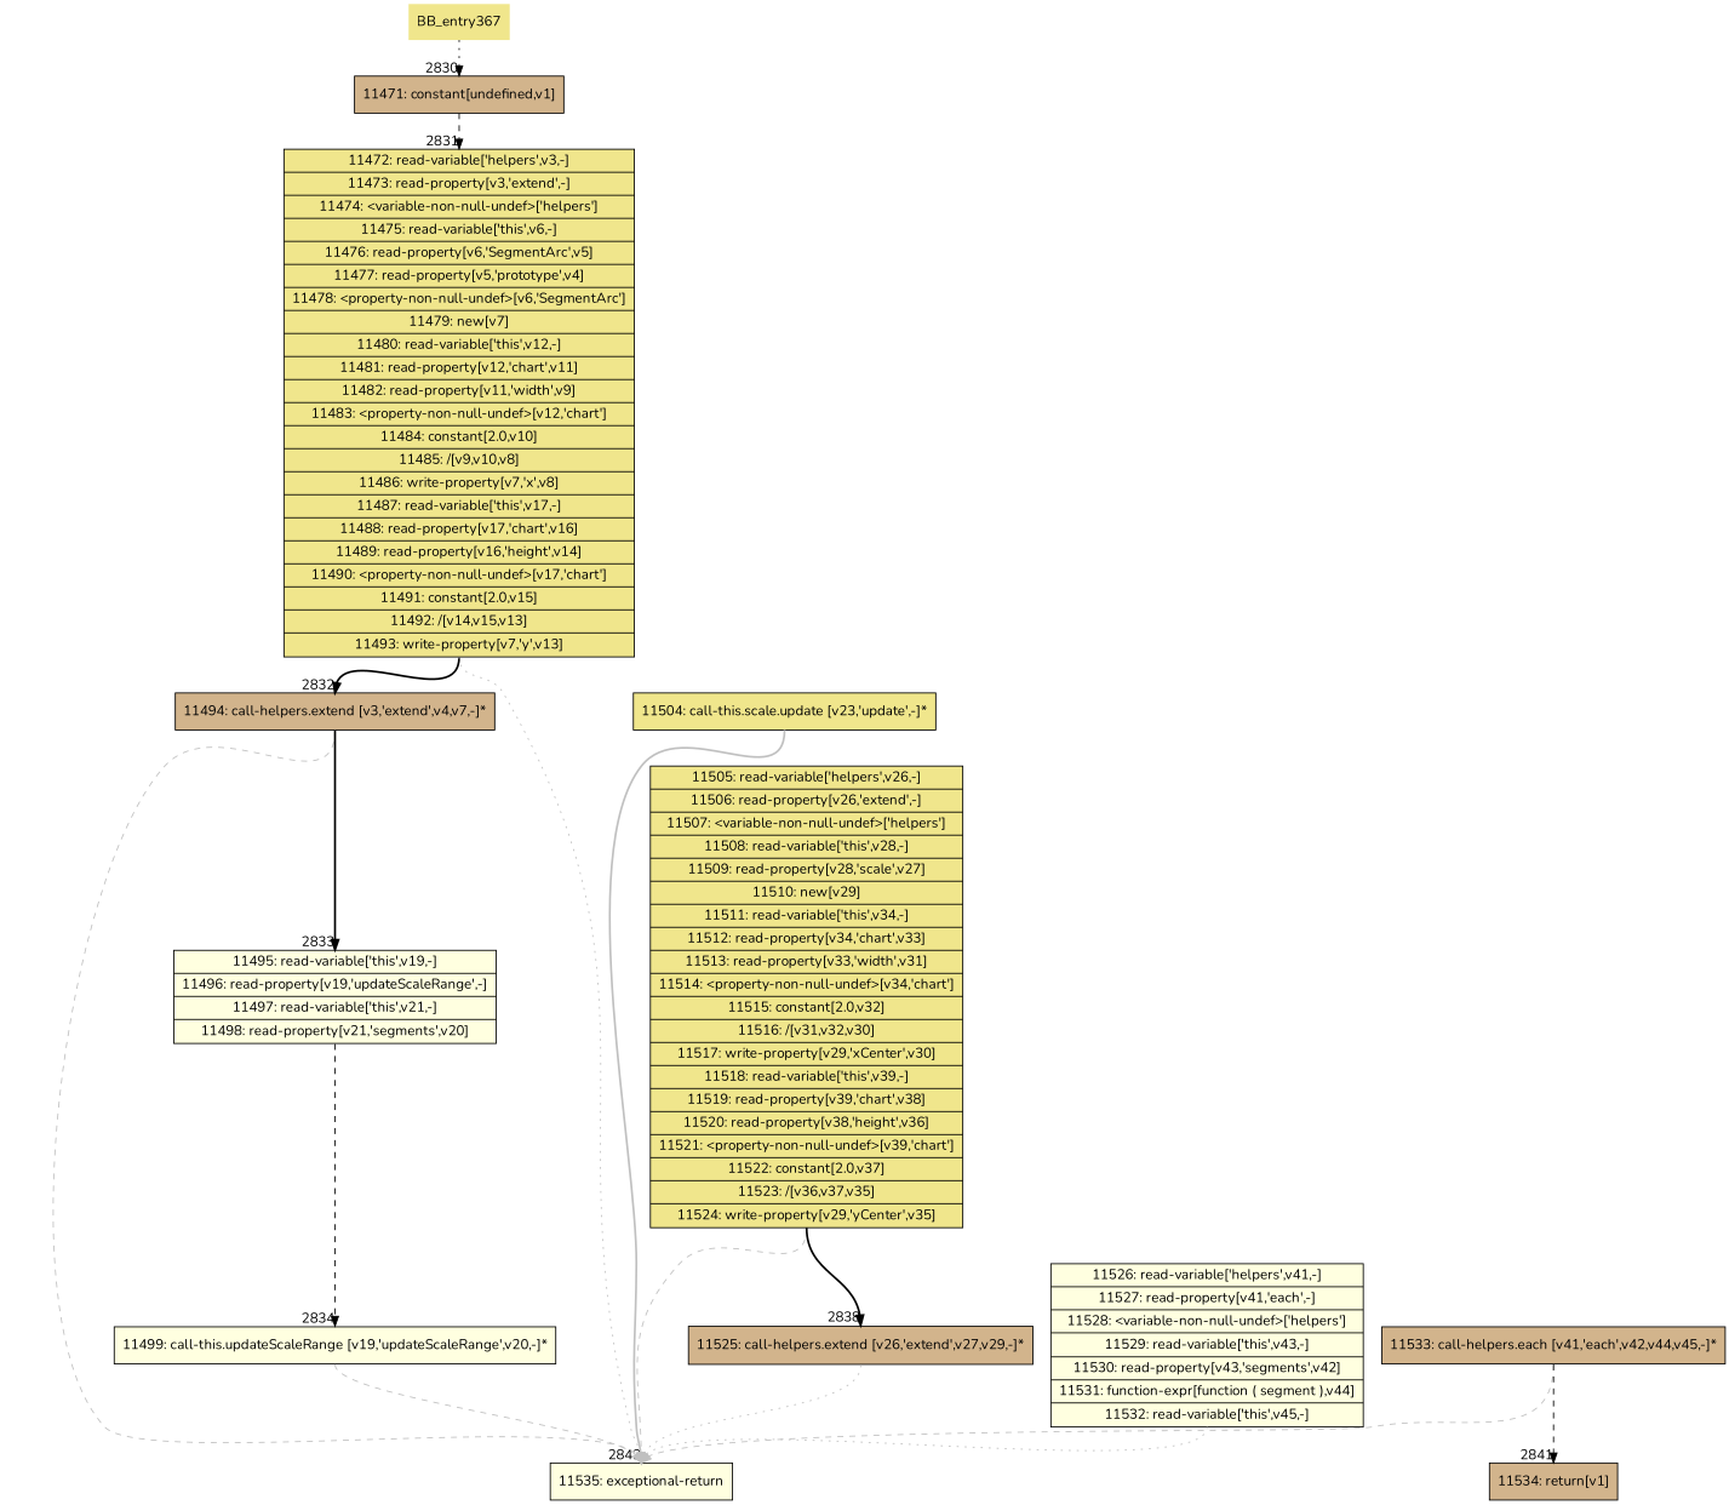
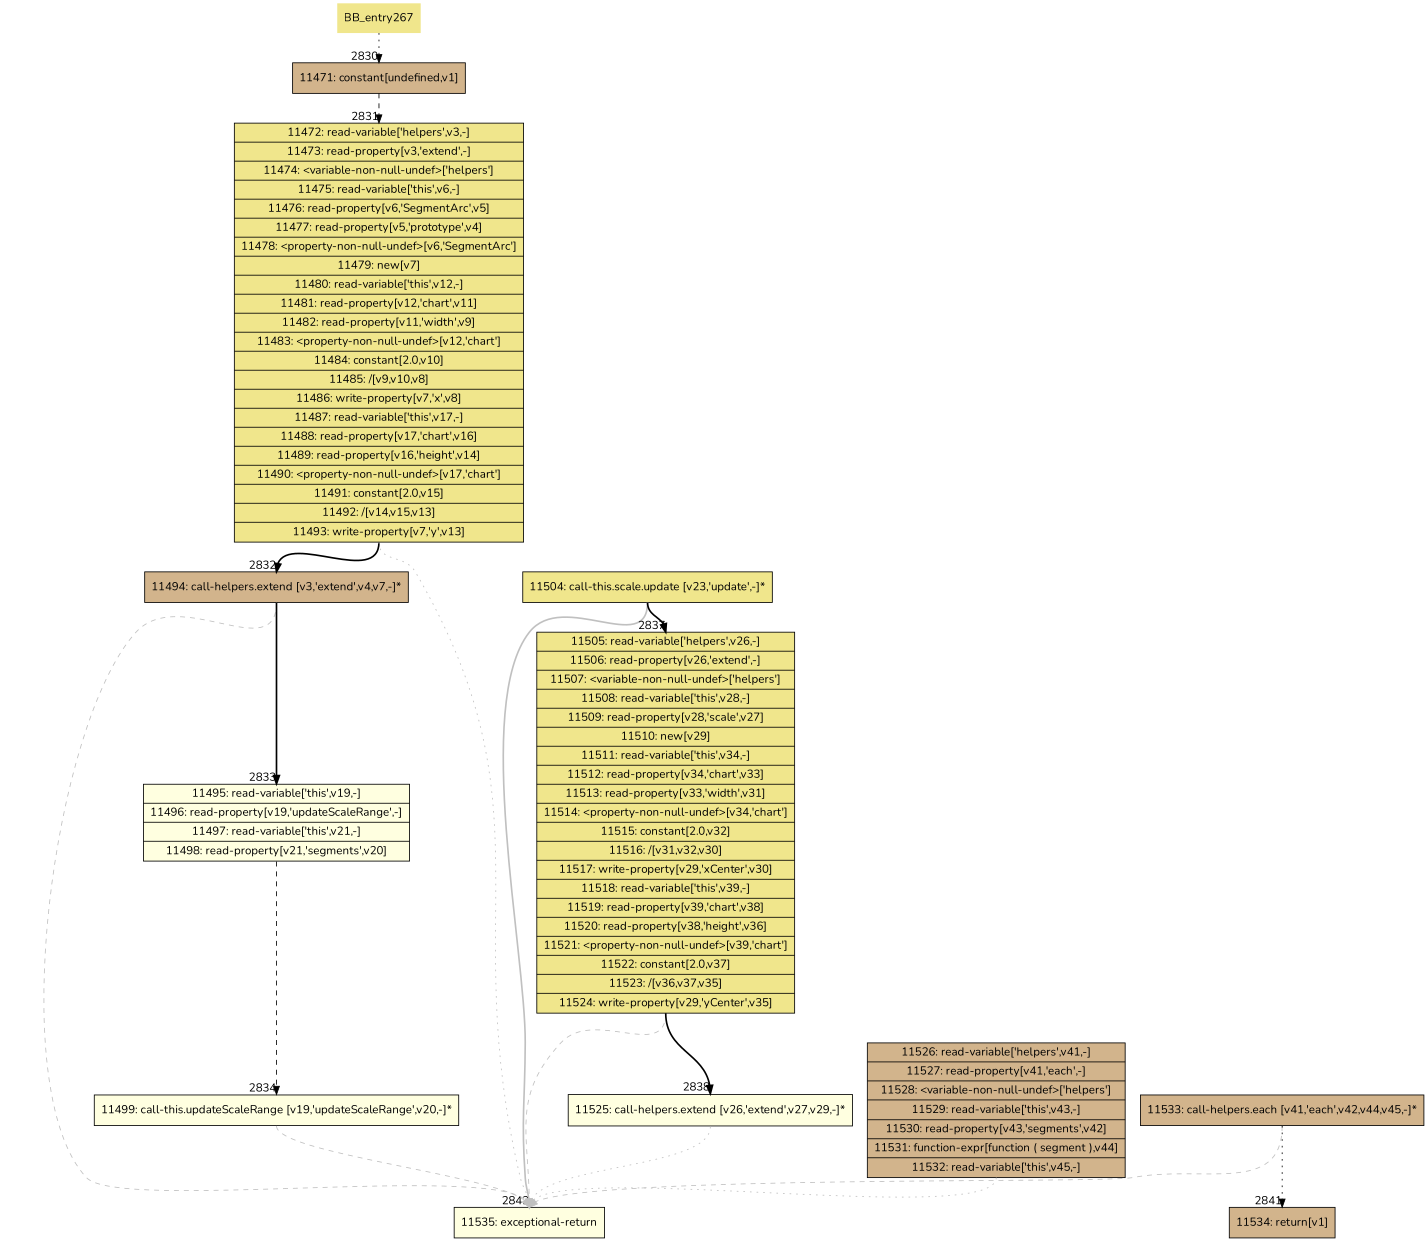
  digraph {
    fontname=Nunito
    rankdir=TD
    node [fillcolor=lightyellow fontname=Nunito shape=record style=filled]
    edge [fontname=Nunito headport=n style=dashed tailport=s]
-   BB_entry267 [fillcolor=khaki shape=none label=BB_entry367]
+   BB_entry267 [fillcolor=khaki shape=none]
    n2 [fillcolor=tan label="{11471: constant[undefined,v1]}"]
    n3 [fillcolor=khaki label="{11472: read-variable['helpers',v3,-]|11473: read-property[v3,'extend',-]|11474: \<variable-non-null-undef\>['helpers']|11475: read-variable['this',v6,-]|11476: read-property[v6,'SegmentArc',v5]|11477: read-property[v5,'prototype',v4]|11478: \<property-non-null-undef\>[v6,'SegmentArc']|11479: new[v7]|11480: read-variable['this',v12,-]|11481: read-property[v12,'chart',v11]|11482: read-property[v11,'width',v9]|11483: \<property-non-null-undef\>[v12,'chart']|11484: constant[2.0,v10]|11485: /[v9,v10,v8]|11486: write-property[v7,'x',v8]|11487: read-variable['this',v17,-]|11488: read-property[v17,'chart',v16]|11489: read-property[v16,'height',v14]|11490: \<property-non-null-undef\>[v17,'chart']|11491: constant[2.0,v15]|11492: /[v14,v15,v13]|11493: write-property[v7,'y',v13]}"]
    n4 [fillcolor=tan label="{11494: call-helpers.extend [v3,'extend',v4,v7,-]*}"]
    n5 [label="{11535: exceptional-return}"]
    n6 [label="{11495: read-variable['this',v19,-]|11496: read-property[v19,'updateScaleRange',-]|11497: read-variable['this',v21,-]|11498: read-property[v21,'segments',v20]}"]
    n7 [label="{11499: call-this.updateScaleRange [v19,'updateScaleRange',v20,-]*}"]
    n8 [fillcolor=khaki label="{11504: call-this.scale.update [v23,'update',-]*}"]
    n9 [fillcolor=khaki label="{11505: read-variable['helpers',v26,-]|11506: read-property[v26,'extend',-]|11507: \<variable-non-null-undef\>['helpers']|11508: read-variable['this',v28,-]|11509: read-property[v28,'scale',v27]|11510: new[v29]|11511: read-variable['this',v34,-]|11512: read-property[v34,'chart',v33]|11513: read-property[v33,'width',v31]|11514: \<property-non-null-undef\>[v34,'chart']|11515: constant[2.0,v32]|11516: /[v31,v32,v30]|11517: write-property[v29,'xCenter',v30]|11518: read-variable['this',v39,-]|11519: read-property[v39,'chart',v38]|11520: read-property[v38,'height',v36]|11521: \<property-non-null-undef\>[v39,'chart']|11522: constant[2.0,v37]|11523: /[v36,v37,v35]|11524: write-property[v29,'yCenter',v35]}"]
-   n10 [fillcolor=tan label="{11525: call-helpers.extend [v26,'extend',v27,v29,-]*}"]
-   n11 [label="{11526: read-variable['helpers',v41,-]|11527: read-property[v41,'each',-]|11528: \<variable-non-null-undef\>['helpers']|11529: read-variable['this',v43,-]|11530: read-property[v43,'segments',v42]|11531: function-expr[function ( segment ),v44]|11532: read-variable['this',v45,-]}"]
+   n10 [label="{11525: call-helpers.extend [v26,'extend',v27,v29,-]*}"]
+   n11 [fillcolor=tan label="{11526: read-variable['helpers',v41,-]|11527: read-property[v41,'each',-]|11528: \<variable-non-null-undef\>['helpers']|11529: read-variable['this',v43,-]|11530: read-property[v43,'segments',v42]|11531: function-expr[function ( segment ),v44]|11532: read-variable['this',v45,-]}"]
    n12 [fillcolor=tan label="{11533: call-helpers.each [v41,'each',v42,v44,v45,-]*}"]
    n13 [fillcolor=tan label="{11534: return[v1]}"]
    BB_entry267 -> n2 [headlabel="    2830" style=dotted]
    n2 -> n3 [headlabel="      2831"]
    n3 -> n4 [headlabel="      2832" style=bold]
    n3 -> n5 [color=gray headlabel="      2842" style=dotted]
    n4 -> n5 [color=gray]
    n4 -> n6 [headlabel="      2833" style=bold]
    n6 -> n7 [headlabel="      2834"]
    n7 -> n5 [color=gray]
    n8 -> n5 [color=gray style=bold]
+   n8 -> n9 [headlabel="      2837" style=bold]
    n9 -> n5 [color=gray]
    n9 -> n10 [headlabel="      2838" style=bold]
    n10 -> n5 [color=gray style=dotted]
    n11 -> n5 [color=gray style=dotted]
    n12 -> n5 [color=gray]
-   n12 -> n13 [headlabel="      2841"]
+   n12 -> n13 [headlabel="      2841" style=dotted]
  }
